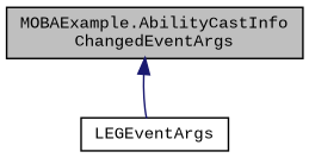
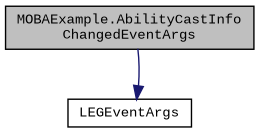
  digraph {
    fontname="Liberation Mono"
    node [color=black fontname="Liberation Mono" fontsize=10 shape=record style=filled]
    n1 [fillcolor=grey75 fontcolor=black height=0.2 label="MOBAExample.AbilityCastInfo\lChangedEventArgs" width=0.4]
    n2 [fillcolor=white height=0.2 label=LEGEventArgs width=0.4]
-   n1 -> n2 [color=midnightblue dir=back fontname="Liberation Mono" fontsize=10 labelfontname=Helvetica labelfontsize=10 style=solid]
+   n2 -> n1 [color=midnightblue dir=back fontname="Liberation Mono" fontsize=10 labelfontname=Helvetica labelfontsize=10 style=solid]
  }
